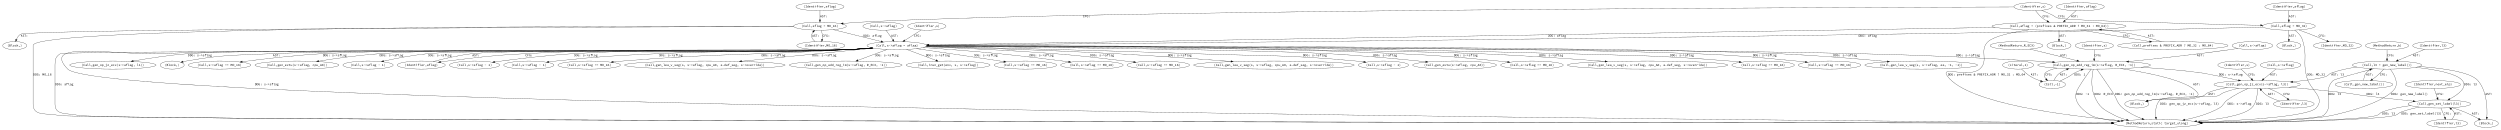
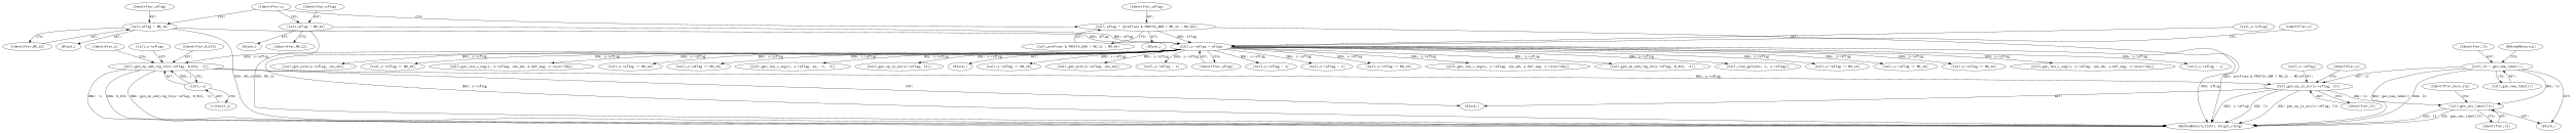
  digraph {
    fontname="Source Code Pro"
    node [fontname="Source Code Pro"]
    edge [fontname="Source Code Pro"]
    n1 [label="(Call,gen_op_jz_ecx(s->aflag, l3))"]
    n2 [label="(Call,gen_set_label(l3))"]
    n3 [label="(MethodReturn,static target_ulong)"]
    n4 [label="(Identifier,l3)"]
    n5 [label="(Block,)"]
    n6 [label="(Block,)"]
    n7 [label="(Identifier,l3)"]
    n8 [label="(Call,gen_op_add_reg_im(s->aflag, R_ECX, -1))"]
    n9 [label="(Call,-1)"]
    n10 [label="(Literal,1)"]
    n11 [label="(Call,s->aflag = aflag)"]
    n12 [label="(Call,insn_get(env, s, s->aflag))"]
    n13 [label="(Call,s->aflag == MO_16)"]
    n14 [label="(Call,s->aflag == MO_16)"]
    n15 [label="(Call,s->aflag == MO_16)"]
    n16 [label="(Call,gen_lea_v_seg(s, s->aflag, cpu_A0, a.def_seg, s->override))"]
    n17 [label="(Call,s->aflag - 1)"]
    n18 [label="(Call,gen_extu(s->aflag, cpu_A0))"]
    n19 [label="(Call,s->aflag == MO_16)"]
    n20 [label="(Call,gen_lea_v_seg(s, s->aflag, cpu_A0, a.def_seg, s->override))"]
    n21 [label="(Call,s->aflag == MO_16)"]
    n22 [label="(Call,s->aflag == MO_16)"]
    n23 [label="(Call,gen_lea_v_seg(s, s->aflag, ea, -1, -1))"]
    n24 [label="(Call,gen_op_jz_ecx(s->aflag, l1))"]
    n25 [label="(Block,)"]
    n26 [label="(Call,s->aflag == MO_16)"]
    n27 [label="(Call,gen_extu(s->aflag, cpu_A0))"]
    n28 [label="(Call,s->aflag - 1)"]
    n29 [label="(Identifier,aflag)"]
    n30 [label="(Call,s->aflag - 1)"]
    n31 [label="(Call,s->aflag - 1)"]
    n32 [label="(Call,s->aflag == MO_16)"]
    n33 [label="(Call,gen_lea_v_seg(s, s->aflag, cpu_A0, a.def_seg, s->override))"]
    n34 [label="(Call,gen_op_add_reg_im(s->aflag, R_ECX, -1))"]
    n35 [label="(Call,aflag = MO_32)"]
    n36 [label="(Block,)"]
    n37 [label="(Identifier,MO_32)"]
    n38 [label="(Call,aflag = MO_16)"]
    n39 [label="(Identifier,MO_16)"]
    n40 [label="(Block,)"]
    n41 [label="(Call,aflag = (prefixes & PREFIX_ADR ? MO_32 : MO_64))"]
    n42 [label="(Call,prefixes & PREFIX_ADR ? MO_32 : MO_64)"]
    n43 [label="(Block,)"]
    n44 [label="(Call,l3 = gen_new_label())"]
    n45 [label="(Call,gen_new_label())"]
    n46 [label="(MethodReturn,b)"]
    n47 [label="(Identifier,aflag)"]
    n48 [label="(Call,s->aflag)"]
    n49 [label="(Identifier,s)"]
-   n50 [label="(MethodReturn,R_ECX)"]
+   n50 [label="(Identifier,R_ECX)"]
    n51 [label="(Identifier,next_eip)"]
    n52 [label="(Identifier,aflag)"]
    n53 [label="(Call,s->aflag)"]
    n54 [label="(Identifier,aflag)"]
    n55 [label="(Identifier,s)"]
    n56 [label="(Identifier,s)"]
    n57 [label="(Identifier,l3)"]
    n58 [label="(Identifier,s)"]
    n59 [label="(Call,s->aflag)"]
    n1 -> n2 [label="DDG: l3"]
    n1 -> n3 [label="DDG: gen_op_jz_ecx(s->aflag, l3)"]
    n1 -> n3 [label="DDG: s->aflag"]
    n1 -> n3 [label="DDG: l3"]
    n1 -> n4 [label="CFG: "]
    n1 -> n5 [label="AST: "]
    n2 -> n3 [label="DDG: l3"]
    n2 -> n3 [label="DDG: gen_set_label(l3)"]
    n2 -> n6 [label="AST: "]
    n2 -> n7 [label="CFG: "]
    n4 -> n1 [label="AST: "]
    n7 -> n2 [label="AST: "]
    n8 -> n1 [label="DDG: s->aflag"]
    n8 -> n3 [label="DDG: -1"]
    n8 -> n3 [label="DDG: R_ECX"]
    n8 -> n3 [label="DDG: gen_op_add_reg_im(s->aflag, R_ECX, -1)"]
    n8 -> n5 [label="AST: "]
    n8 -> n9 [label="CFG: "]
    n9 -> n8 [label="AST: "]
    n9 -> n8 [label="DDG: 1"]
+   n9 -> n10 [label="CFG: "]
    n10 -> n9 [label="AST: "]
    n11 -> n3 [label="DDG: aflag"]
    n11 -> n3 [label="DDG: s->aflag"]
    n11 -> n8 [label="DDG: s->aflag"]
    n11 -> n12 [label="DDG: s->aflag"]
    n11 -> n13 [label="DDG: s->aflag"]
    n11 -> n14 [label="DDG: s->aflag"]
    n11 -> n15 [label="DDG: s->aflag"]
    n11 -> n16 [label="DDG: s->aflag"]
    n11 -> n17 [label="DDG: s->aflag"]
    n11 -> n18 [label="DDG: s->aflag"]
    n11 -> n19 [label="DDG: s->aflag"]
    n11 -> n20 [label="DDG: s->aflag"]
    n11 -> n21 [label="DDG: s->aflag"]
    n11 -> n22 [label="DDG: s->aflag"]
    n11 -> n23 [label="DDG: s->aflag"]
    n11 -> n24 [label="DDG: s->aflag"]
    n11 -> n25 [label="AST: "]
    n11 -> n26 [label="DDG: s->aflag"]
    n11 -> n27 [label="DDG: s->aflag"]
    n11 -> n28 [label="DDG: s->aflag"]
    n11 -> n29 [label="CFG: "]
    n11 -> n30 [label="DDG: s->aflag"]
    n11 -> n31 [label="DDG: s->aflag"]
    n11 -> n32 [label="DDG: s->aflag"]
    n11 -> n33 [label="DDG: s->aflag"]
    n11 -> n34 [label="DDG: s->aflag"]
    n29 -> n11 [label="AST: "]
    n35 -> n3 [label="DDG: MO_32"]
    n35 -> n11 [label="DDG: aflag"]
    n35 -> n36 [label="AST: "]
    n35 -> n37 [label="CFG: "]
    n38 -> n3 [label="DDG: MO_16"]
    n38 -> n11 [label="DDG: aflag"]
    n38 -> n39 [label="CFG: "]
    n38 -> n40 [label="AST: "]
    n39 -> n38 [label="AST: "]
    n41 -> n3 [label="DDG: prefixes & PREFIX_ADR ? MO_32 : MO_64"]
    n41 -> n11 [label="DDG: aflag"]
    n41 -> n42 [label="CFG: "]
    n41 -> n43 [label="AST: "]
    n42 -> n41 [label="AST: "]
    n44 -> n1 [label="AST: l3"]
    n44 -> n2 [label="DDG: l3"]
    n44 -> n3 [label="DDG: gen_new_label()"]
    n44 -> n3 [label="DDG: l3"]
    n44 -> n6 [label="AST: "]
    n44 -> n45 [label="CFG: "]
    n45 -> n44 [label="AST: "]
    n46 -> n44 [label="CFG: "]
    n47 -> n41 [label="AST: "]
    n48 -> n8 [label="AST: "]
    n49 -> n35 [label="CFG: "]
    n49 -> n38 [label="CFG: "]
    n49 -> n41 [label="CFG: "]
    n50 -> n8 [label="AST: "]
    n51 -> n2 [label="CFG: "]
    n52 -> n38 [label="AST: "]
    n53 -> n1 [label="AST: "]
    n54 -> n35 [label="AST: "]
    n55 -> n11 [label="CFG: "]
    n56 -> n8 [label="CFG: "]
    n57 -> n44 [label="AST: "]
    n58 -> n1 [label="CFG: "]
    n59 -> n11 [label="AST: "]
  }
